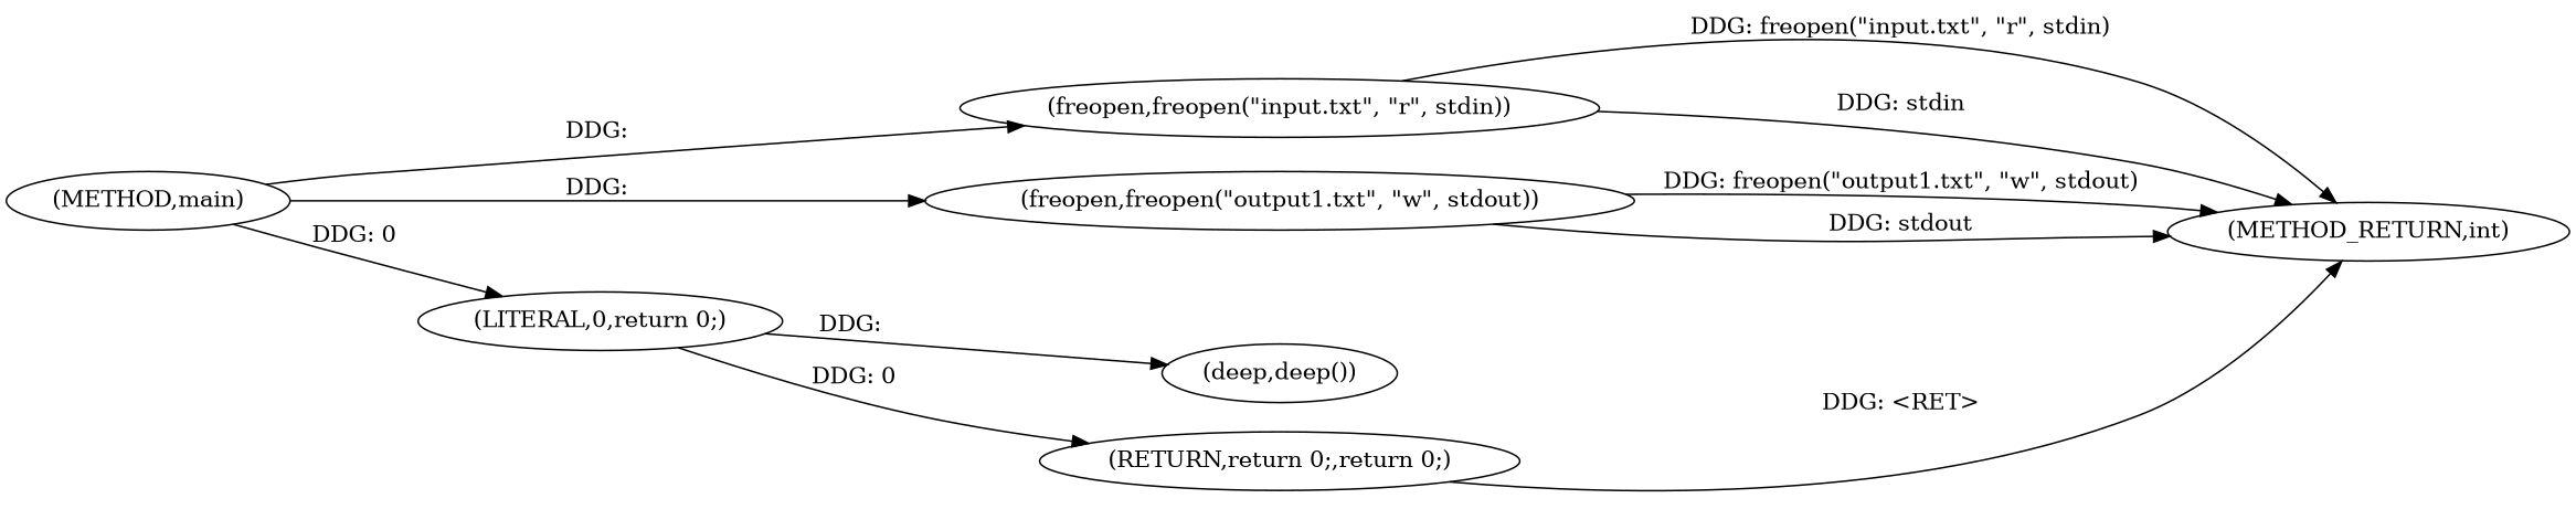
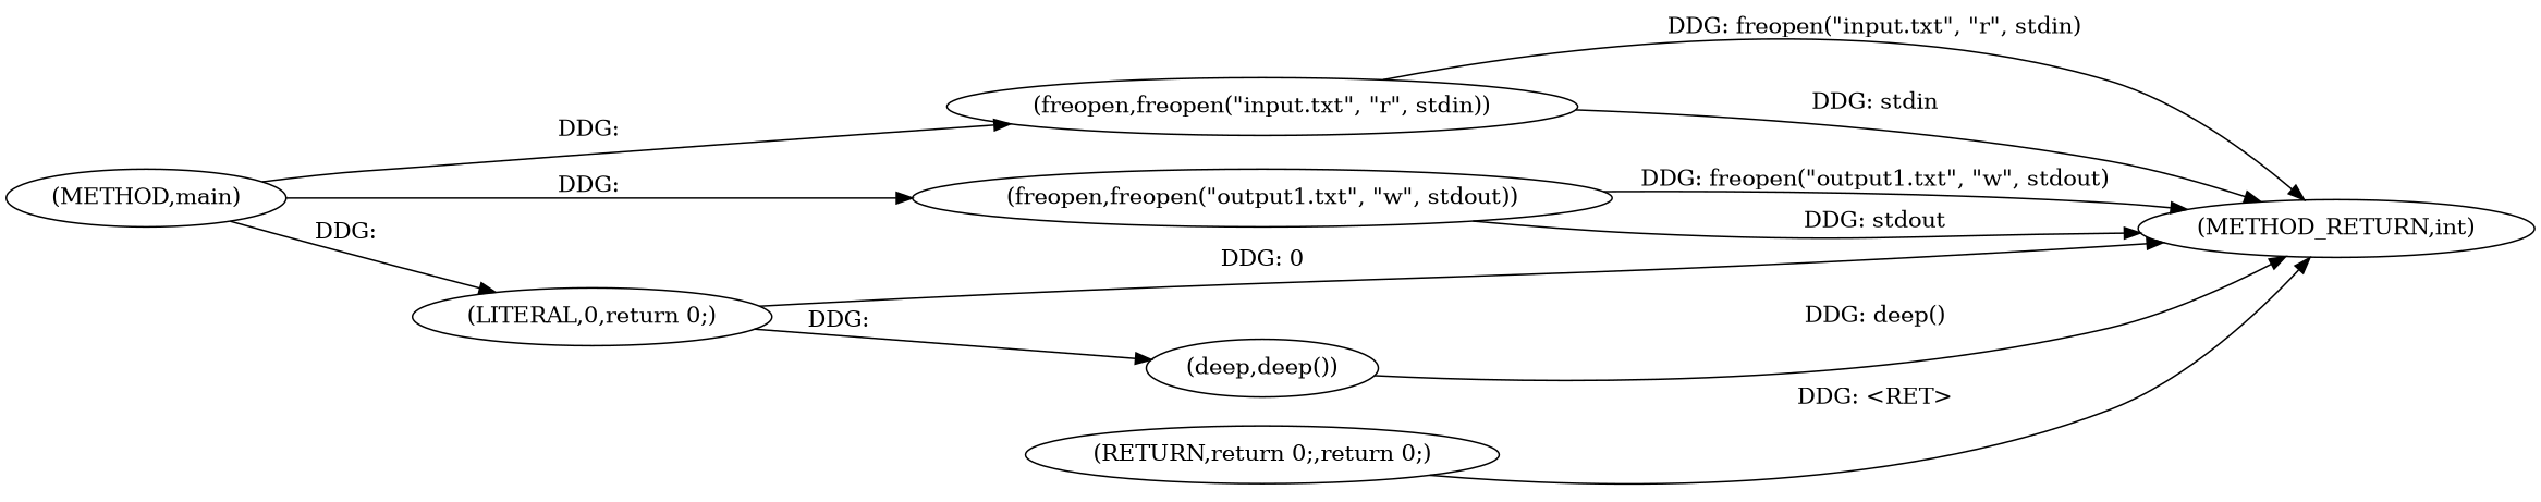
  digraph {
    rankdir=LR
    n1 [label="(METHOD,main)"]
    n2 [label="(freopen,freopen(\"input.txt\", \"r\", stdin))"]
    n3 [label="(freopen,freopen(\"output1.txt\", \"w\", stdout))"]
    n4 [label="(LITERAL,0,return 0;)"]
    n5 [label="(METHOD_RETURN,int)"]
    n6 [label="(deep,deep())"]
    n7 [label="(RETURN,return 0;,return 0;)"]
    n1 -> n2 [label="DDG: "]
    n1 -> n3 [label="DDG: "]
-   n1 -> n4 [label="DDG: 0"]
+   n1 -> n4 [label="DDG: "]
    n2 -> n5 [label="DDG: freopen(\"input.txt\", \"r\", stdin)"]
    n2 -> n5 [label="DDG: stdin"]
    n3 -> n5 [label="DDG: freopen(\"output1.txt\", \"w\", stdout)"]
    n3 -> n5 [label="DDG: stdout"]
    n4 -> n6 [label="DDG: "]
-   n4 -> n7 [label="DDG: 0"]
+   n4 -> n5 [label="DDG: 0"]
+   n6 -> n5 [label="DDG: deep()"]
    n7 -> n5 [label="DDG: <RET>"]
  }
